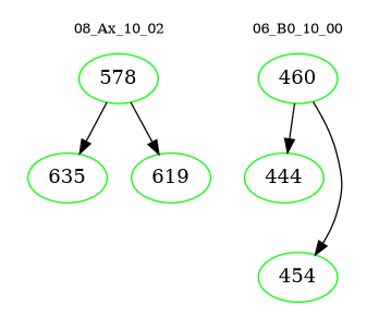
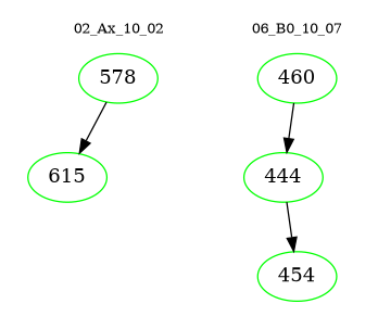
  digraph {
    node [color=green]
    edge [color=black]
    n1 [label=578]
-   n2 [label=635]
-   n3 [label=619]
+   n2 [label=615]
    n4 [label=444]
    n5 [label=460]
    n6 [label=454]
    subgraph cluster_1 {
      color=white
      fontsize=10
-     label="08_Ax_10_02"
+     label="02_Ax_10_02"
      n1
      n2
-     n3
    }
    subgraph cluster_2 {
      color=white
      fontsize=10
-     label="06_B0_10_00"
+     label="06_B0_10_07"
      n4
      n5
      n6
    }
    n1 -> n2
-   n1 -> n3
-   n5 -> n6
+   n4 -> n6
    n5 -> n4
  }
